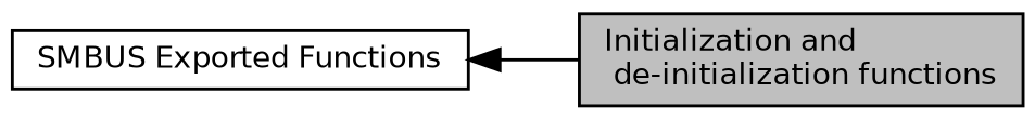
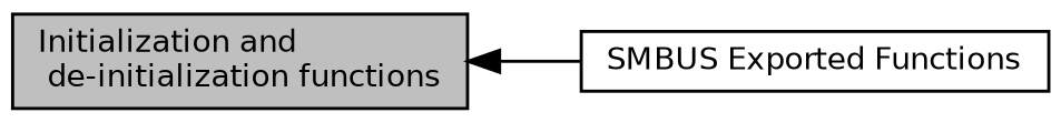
  digraph {
    rankdir=LR
    node [color=black fontname=Helvetica fontsize=10 shape=record style=filled]
    n1 [fillcolor=grey75 fontcolor=black height=0.2 label="Initialization and\l de-initialization functions" width=0.4]
    n2 [fillcolor=white height=0.2 label="SMBUS Exported Functions" width=0.4]
-   n2 -> n1 [dir=back fontname=Helvetica fontsize=10 labelfontname=Helvetica labelfontsize=10 shape=plaintext style=solid]
+   n1 -> n2 [dir=back fontname=Helvetica fontsize=10 labelfontname=Helvetica labelfontsize=10 shape=plaintext style=solid]
  }
